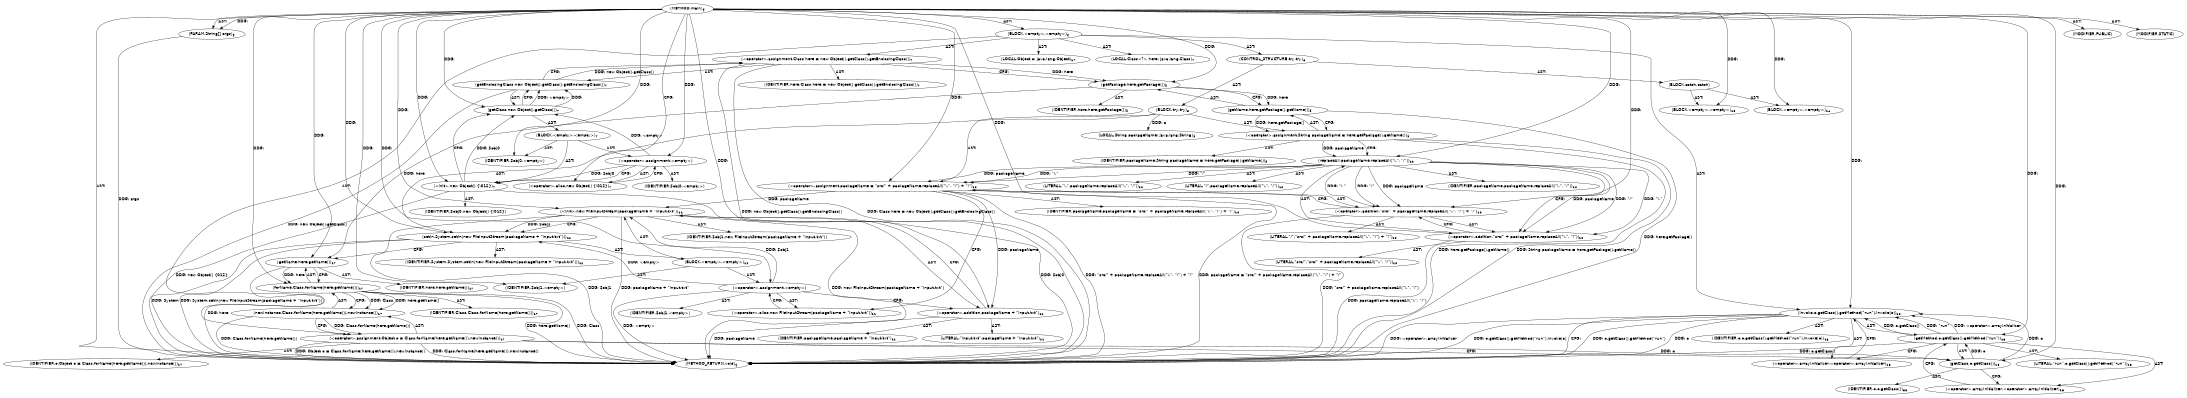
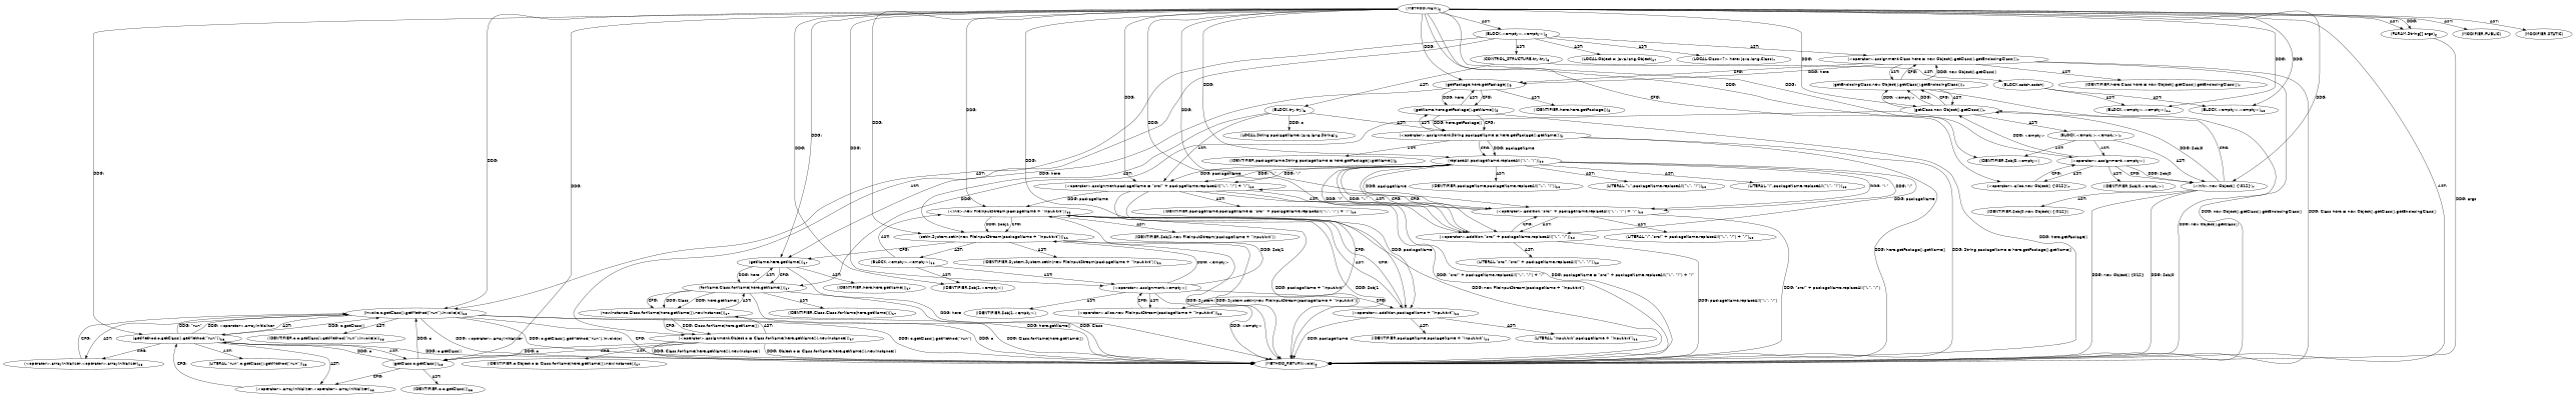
  digraph {
    fontname="DejaVu Sans"
    node [fontname="DejaVu Sans"]
    edge [fontname="DejaVu Sans"]
    n1 [label=<(METHOD,main)<SUB>6</SUB>>]
    n2 [label=<(PARAM,String[] args)<SUB>6</SUB>>]
    n3 [label=<(BLOCK,&lt;empty&gt;,&lt;empty&gt;)<SUB>6</SUB>>]
    n4 [label=<(getClass,new Object().getClass())<SUB>7</SUB>>]
    n5 [label=<(&lt;operator&gt;.assignment,&lt;empty&gt;)>]
    n6 [label=<(&lt;operator&gt;.alloc,new Object() {\012})<SUB>7</SUB>>]
    n7 [label=<(&lt;init&gt;,new Object() {\012})<SUB>7</SUB>>]
    n8 [label=<(IDENTIFIER,$obj0,&lt;empty&gt;)>]
    n9 [label=<(getPackage,here.getPackage())<SUB>9</SUB>>]
    n10 [label=<(&lt;operator&gt;.assignment,packageName = &quot;src/&quot; + packageName.replaceAll(&quot;\\.&quot;, &quot;/&quot;) + &quot;/&quot;)<SUB>10</SUB>>]
    n11 [label=<(&lt;operator&gt;.addition,&quot;src/&quot; + packageName.replaceAll(&quot;\\.&quot;, &quot;/&quot;) + &quot;/&quot;)<SUB>10</SUB>>]
    n12 [label=<(&lt;operator&gt;.addition,&quot;src/&quot; + packageName.replaceAll(&quot;\\.&quot;, &quot;/&quot;))<SUB>10</SUB>>]
    n13 [label=<(replaceAll,packageName.replaceAll(&quot;\\.&quot;, &quot;/&quot;))<SUB>10</SUB>>]
    n14 [label=<(setIn,System.setIn(new FileInputStream(packageName + &quot;input.txt&quot;)))<SUB>11</SUB>>]
    n15 [label=<(&lt;operator&gt;.assignment,&lt;empty&gt;)>]
    n16 [label=<(&lt;init&gt;,new FileInputStream(packageName + &quot;input.txt&quot;))<SUB>11</SUB>>]
    n17 [label=<(&lt;operator&gt;.addition,packageName + &quot;input.txt&quot;)<SUB>11</SUB>>]
    n18 [label=<(IDENTIFIER,$obj1,&lt;empty&gt;)>]
    n19 [label=<(BLOCK,&lt;empty&gt;,&lt;empty&gt;)<SUB>13</SUB>>]
    n20 [label=<(BLOCK,&lt;empty&gt;,&lt;empty&gt;)<SUB>14</SUB>>]
    n21 [label=<(forName,Class.forName(here.getName()))<SUB>17</SUB>>]
    n22 [label=<(getName,here.getName())<SUB>17</SUB>>]
    n23 [label=<(invoke,o.getClass().getMethod(&quot;run&quot;).invoke(o))<SUB>18</SUB>>]
    n24 [label=<(getMethod,o.getClass().getMethod(&quot;run&quot;))<SUB>18</SUB>>]
    n25 [label=<(getClass,o.getClass())<SUB>18</SUB>>]
    n26 [label=<(MODIFIER,PUBLIC)>]
    n27 [label=<(MODIFIER,STATIC)>]
    n28 [label=<(METHOD_RETURN,void)<SUB>6</SUB>>]
    n29 [label=<(LOCAL,Class&lt;?&gt; here: java.lang.Class)<SUB>7</SUB>>]
    n30 [label=<(&lt;operator&gt;.assignment,Class here = new Object().getClass().getEnclosingClass())<SUB>7</SUB>>]
    n31 [label=<(CONTROL_STRUCTURE,try,try)<SUB>8</SUB>>]
    n32 [label=<(LOCAL,Object o: java.lang.Object)<SUB>17</SUB>>]
    n33 [label=<(&lt;operator&gt;.assignment,Object o = Class.forName(here.getName()).newInstance())<SUB>17</SUB>>]
    n34 [label=<(getEnclosingClass,new Object().getClass().getEnclosingClass())<SUB>7</SUB>>]
    n35 [label=<(BLOCK,&lt;empty&gt;,&lt;empty&gt;)<SUB>7</SUB>>]
    n36 [label=<(IDENTIFIER,$obj0,&lt;empty&gt;)>]
    n37 [label=<(IDENTIFIER,$obj0,new Object() {\012})>]
    n38 [label=<(getName,here.getPackage().getName())<SUB>9</SUB>>]
    n39 [label=<(IDENTIFIER,here,here.getPackage())<SUB>9</SUB>>]
    n40 [label=<(IDENTIFIER,packageName,packageName = &quot;src/&quot; + packageName.replaceAll(&quot;\\.&quot;, &quot;/&quot;) + &quot;/&quot;)<SUB>10</SUB>>]
    n41 [label=<(&lt;operator&gt;.alloc,new FileInputStream(packageName + &quot;input.txt&quot;))<SUB>11</SUB>>]
    n42 [label=<(LITERAL,&quot;/&quot;,&quot;src/&quot; + packageName.replaceAll(&quot;\\.&quot;, &quot;/&quot;) + &quot;/&quot;)<SUB>10</SUB>>]
    n43 [label=<(LITERAL,&quot;src/&quot;,&quot;src/&quot; + packageName.replaceAll(&quot;\\.&quot;, &quot;/&quot;))<SUB>10</SUB>>]
    n44 [label=<(IDENTIFIER,packageName,packageName.replaceAll(&quot;\\.&quot;, &quot;/&quot;))<SUB>10</SUB>>]
    n45 [label=<(LITERAL,&quot;\\.&quot;,packageName.replaceAll(&quot;\\.&quot;, &quot;/&quot;))<SUB>10</SUB>>]
    n46 [label=<(LITERAL,&quot;/&quot;,packageName.replaceAll(&quot;\\.&quot;, &quot;/&quot;))<SUB>10</SUB>>]
    n47 [label=<(IDENTIFIER,System,System.setIn(new FileInputStream(packageName + &quot;input.txt&quot;)))<SUB>11</SUB>>]
    n48 [label=<(BLOCK,&lt;empty&gt;,&lt;empty&gt;)<SUB>11</SUB>>]
    n49 [label=<(IDENTIFIER,$obj1,&lt;empty&gt;)>]
    n50 [label=<(IDENTIFIER,$obj1,new FileInputStream(packageName + &quot;input.txt&quot;))>]
    n51 [label=<(IDENTIFIER,packageName,packageName + &quot;input.txt&quot;)<SUB>11</SUB>>]
    n52 [label=<(LITERAL,&quot;input.txt&quot;,packageName + &quot;input.txt&quot;)<SUB>11</SUB>>]
    n53 [label=<(newInstance,Class.forName(here.getName()).newInstance())<SUB>17</SUB>>]
    n54 [label=<(IDENTIFIER,Class,Class.forName(here.getName()))<SUB>17</SUB>>]
    n55 [label=<(IDENTIFIER,here,here.getName())<SUB>17</SUB>>]
    n56 [label=<(IDENTIFIER,o,o.getClass().getMethod(&quot;run&quot;).invoke(o))<SUB>18</SUB>>]
    n57 [label=<(&lt;operator&gt;.arrayInitializer,&lt;operator&gt;.arrayInitializer)<SUB>18</SUB>>]
    n58 [label=<(LITERAL,&quot;run&quot;,o.getClass().getMethod(&quot;run&quot;))<SUB>18</SUB>>]
    n59 [label=<(&lt;operator&gt;.arrayInitializer,&lt;operator&gt;.arrayInitializer)<SUB>18</SUB>>]
    n60 [label=<(IDENTIFIER,o,o.getClass())<SUB>88</SUB>>]
    n61 [label=<(IDENTIFIER,here,Class here = new Object().getClass().getEnclosingClass())<SUB>7</SUB>>]
    n62 [label=<(BLOCK,try,try)<SUB>8</SUB>>]
    n63 [label=<(BLOCK,catch,catch)>]
    n64 [label=<(IDENTIFIER,o,Object o = Class.forName(here.getName()).newInstance())<SUB>17</SUB>>]
    n65 [label=<(LOCAL,String packageName: java.lang.String)<SUB>9</SUB>>]
    n66 [label=<(&lt;operator&gt;.assignment,String packageName = here.getPackage().getName())<SUB>9</SUB>>]
    n67 [label=<(IDENTIFIER,packageName,String packageName = here.getPackage().getName())<SUB>9</SUB>>]
    n1 -> n2 [label="AST: "]
    n1 -> n2 [label="DDG: "]
    n1 -> n3 [label="AST: "]
    n1 -> n4 [label="DDG: "]
    n1 -> n5 [label="DDG: "]
    n1 -> n6 [label="CFG: "]
    n1 -> n7 [label="DDG: "]
    n1 -> n8 [label="DDG: "]
    n1 -> n9 [label="DDG: "]
    n1 -> n10 [label="DDG: "]
    n1 -> n11 [label="DDG: "]
    n1 -> n12 [label="DDG: "]
    n1 -> n13 [label="DDG: "]
    n1 -> n14 [label="DDG: "]
    n1 -> n15 [label="DDG: "]
    n1 -> n16 [label="DDG: "]
    n1 -> n17 [label="DDG: "]
    n1 -> n18 [label="DDG: "]
    n1 -> n19 [label="DDG: "]
    n1 -> n20 [label="DDG: "]
-   n1 -> n21 [label="DDG: "]
+   n4 -> n21 [label="DDG: "]
    n1 -> n22 [label="DDG: "]
    n1 -> n23 [label="DDG: "]
    n1 -> n24 [label="DDG: "]
    n1 -> n25 [label="DDG: "]
    n1 -> n26 [label="AST: "]
    n1 -> n27 [label="AST: "]
    n1 -> n28 [label="AST: "]
    n2 -> n28 [label="DDG: args"]
    n3 -> n23 [label="AST: "]
    n3 -> n29 [label="AST: "]
    n3 -> n30 [label="AST: "]
    n3 -> n31 [label="AST: "]
    n3 -> n32 [label="AST: "]
    n3 -> n33 [label="AST: "]
    n4 -> n34 [label="CFG: "]
    n4 -> n34 [label="DDG: &lt;empty&gt;"]
    n4 -> n34 [label="DDG: "]
    n4 -> n35 [label="AST: "]
    n5 -> n4 [label="DDG: &lt;empty&gt;"]
    n5 -> n6 [label="AST: "]
    n5 -> n7 [label="CFG: "]
    n5 -> n7 [label="DDG: $obj0"]
    n5 -> n36 [label="AST: "]
    n6 -> n5 [label="CFG: "]
    n7 -> n4 [label="CFG: "]
    n7 -> n4 [label="DDG: $obj0"]
    n7 -> n28 [label="DDG: $obj0"]
    n7 -> n28 [label="DDG: new Object() {\012}"]
    n7 -> n37 [label="AST: "]
    n9 -> n22 [label="DDG: here"]
    n9 -> n38 [label="CFG: "]
    n9 -> n38 [label="DDG: here"]
    n9 -> n39 [label="AST: "]
    n10 -> n11 [label="AST: "]
    n10 -> n16 [label="DDG: packageName"]
    n10 -> n17 [label="DDG: packageName"]
    n10 -> n28 [label="DDG: &quot;src/&quot; + packageName.replaceAll(&quot;\\.&quot;, &quot;/&quot;) + &quot;/&quot;"]
    n10 -> n28 [label="DDG: packageName = &quot;src/&quot; + packageName.replaceAll(&quot;\\.&quot;, &quot;/&quot;) + &quot;/&quot;"]
    n10 -> n40 [label="AST: "]
    n10 -> n41 [label="CFG: "]
    n11 -> n10 [label="CFG: "]
    n11 -> n12 [label="AST: "]
    n11 -> n28 [label="DDG: &quot;src/&quot; + packageName.replaceAll(&quot;\\.&quot;, &quot;/&quot;)"]
    n11 -> n42 [label="AST: "]
    n12 -> n11 [label="CFG: "]
    n12 -> n13 [label="AST: "]
    n12 -> n28 [label="DDG: packageName.replaceAll(&quot;\\.&quot;, &quot;/&quot;)"]
    n12 -> n43 [label="AST: "]
    n13 -> n10 [label="DDG: packageName"]
    n13 -> n10 [label="DDG: &quot;\\.&quot;"]
    n13 -> n10 [label="DDG: &quot;/&quot;"]
    n13 -> n11 [label="DDG: packageName"]
    n13 -> n11 [label="DDG: &quot;\\.&quot;"]
    n13 -> n11 [label="DDG: &quot;/&quot;"]
    n13 -> n12 [label="CFG: "]
    n13 -> n12 [label="DDG: packageName"]
    n13 -> n12 [label="DDG: &quot;\\.&quot;"]
    n13 -> n12 [label="DDG: &quot;/&quot;"]
    n13 -> n44 [label="AST: "]
    n13 -> n45 [label="AST: "]
    n13 -> n46 [label="AST: "]
    n14 -> n22 [label="CFG: "]
    n14 -> n28 [label="DDG: System.setIn(new FileInputStream(packageName + &quot;input.txt&quot;))"]
    n14 -> n28 [label="DDG: System"]
    n14 -> n47 [label="AST: "]
    n14 -> n48 [label="AST: "]
    n15 -> n14 [label="DDG: &lt;empty&gt;"]
    n15 -> n16 [label="DDG: $obj1"]
    n15 -> n17 [label="CFG: "]
    n15 -> n28 [label="DDG: &lt;empty&gt;"]
    n15 -> n41 [label="AST: "]
    n15 -> n49 [label="AST: "]
    n16 -> n14 [label="CFG: "]
    n16 -> n14 [label="DDG: $obj1"]
    n16 -> n17 [label="AST: "]
    n16 -> n28 [label="DDG: $obj1"]
    n16 -> n28 [label="DDG: packageName + &quot;input.txt&quot;"]
    n16 -> n28 [label="DDG: new FileInputStream(packageName + &quot;input.txt&quot;)"]
    n16 -> n50 [label="AST: "]
    n17 -> n16 [label="CFG: "]
    n17 -> n28 [label="DDG: packageName"]
    n17 -> n51 [label="AST: "]
    n17 -> n52 [label="AST: "]
    n21 -> n22 [label="AST: "]
    n21 -> n28 [label="DDG: here.getName()"]
    n21 -> n28 [label="DDG: Class"]
    n21 -> n53 [label="CFG: "]
    n21 -> n53 [label="DDG: Class"]
    n21 -> n53 [label="DDG: here.getName()"]
    n21 -> n54 [label="AST: "]
    n22 -> n21 [label="CFG: "]
    n22 -> n21 [label="DDG: here"]
    n22 -> n28 [label="DDG: here"]
    n22 -> n55 [label="AST: "]
    n23 -> n24 [label="AST: "]
    n23 -> n28 [label="CFG: "]
    n23 -> n28 [label="DDG: o.getClass().getMethod(&quot;run&quot;)"]
    n23 -> n28 [label="DDG: o"]
    n23 -> n28 [label="DDG: &lt;operator&gt;.arrayInitializer"]
    n23 -> n28 [label="DDG: o.getClass().getMethod(&quot;run&quot;).invoke(o)"]
    n23 -> n56 [label="AST: "]
    n23 -> n57 [label="AST: "]
    n24 -> n23 [label="DDG: o.getClass()"]
    n24 -> n23 [label="DDG: &quot;run&quot;"]
    n24 -> n23 [label="DDG: &lt;operator&gt;.arrayInitializer"]
    n24 -> n25 [label="AST: "]
    n24 -> n28 [label="DDG: o.getClass()"]
    n24 -> n57 [label="CFG: "]
    n24 -> n58 [label="AST: "]
    n24 -> n59 [label="AST: "]
    n25 -> n23 [label="DDG: o"]
    n25 -> n24 [label="DDG: o"]
    n25 -> n59 [label="CFG: "]
    n25 -> n60 [label="AST: "]
    n30 -> n9 [label="CFG: "]
    n30 -> n9 [label="DDG: here"]
    n30 -> n28 [label="DDG: new Object().getClass().getEnclosingClass()"]
    n30 -> n28 [label="DDG: Class here = new Object().getClass().getEnclosingClass()"]
    n30 -> n34 [label="AST: "]
    n30 -> n61 [label="AST: "]
    n31 -> n62 [label="AST: "]
    n31 -> n63 [label="AST: "]
    n33 -> n25 [label="CFG: "]
    n33 -> n25 [label="DDG: o"]
    n33 -> n28 [label="DDG: Class.forName(here.getName()).newInstance()"]
    n33 -> n28 [label="DDG: Object o = Class.forName(here.getName()).newInstance()"]
    n33 -> n53 [label="AST: "]
    n33 -> n64 [label="AST: "]
    n34 -> n4 [label="AST: "]
    n34 -> n28 [label="DDG: new Object().getClass()"]
    n34 -> n30 [label="CFG: "]
    n34 -> n30 [label="DDG: new Object().getClass()"]
    n35 -> n5 [label="AST: "]
    n35 -> n7 [label="AST: "]
    n35 -> n8 [label="AST: "]
    n38 -> n9 [label="AST: "]
    n38 -> n28 [label="DDG: here.getPackage()"]
    n38 -> n66 [label="CFG: "]
    n38 -> n66 [label="DDG: here.getPackage()"]
    n41 -> n15 [label="CFG: "]
    n48 -> n15 [label="AST: "]
    n48 -> n16 [label="AST: "]
    n48 -> n18 [label="AST: "]
    n53 -> n21 [label="AST: "]
    n53 -> n28 [label="DDG: Class.forName(here.getName())"]
    n53 -> n33 [label="CFG: "]
    n53 -> n33 [label="DDG: Class.forName(here.getName())"]
    n57 -> n23 [label="CFG: "]
    n59 -> n24 [label="CFG: "]
    n62 -> n10 [label="AST: "]
    n62 -> n14 [label="AST: "]
    n62 -> n65 [label="DDG: o"]
    n62 -> n66 [label="AST: "]
    n63 -> n19 [label="AST: "]
    n63 -> n20 [label="AST: "]
    n66 -> n13 [label="CFG: "]
    n66 -> n13 [label="DDG: packageName"]
    n66 -> n28 [label="DDG: here.getPackage().getName()"]
    n66 -> n28 [label="DDG: String packageName = here.getPackage().getName()"]
    n66 -> n38 [label="AST: "]
    n66 -> n67 [label="AST: "]
  }
